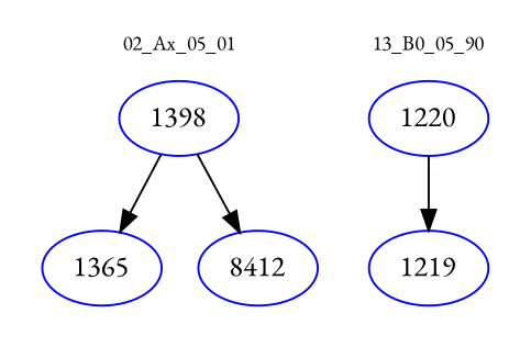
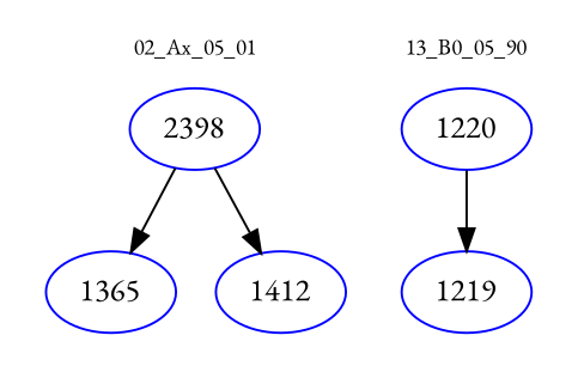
  digraph {
    fontname="EB Garamond"
    node [color=blue fontname="EB Garamond"]
    edge [color=black fontname="EB Garamond"]
-   n1 [label=1398]
+   n1 [label=2398]
    n2 [label=1365]
-   n3 [label=8412]
+   n3 [label=1412]
    n4 [label=1220]
    n5 [label=1219]
    subgraph cluster_1 {
      color=white
      fontsize=10
      label="02_Ax_05_01"
      n1
      n2
      n3
    }
    subgraph cluster_2 {
      color=white
      fontsize=10
      label="13_B0_05_90"
      n4
      n5
    }
    n1 -> n2
    n1 -> n3
    n4 -> n5
  }
